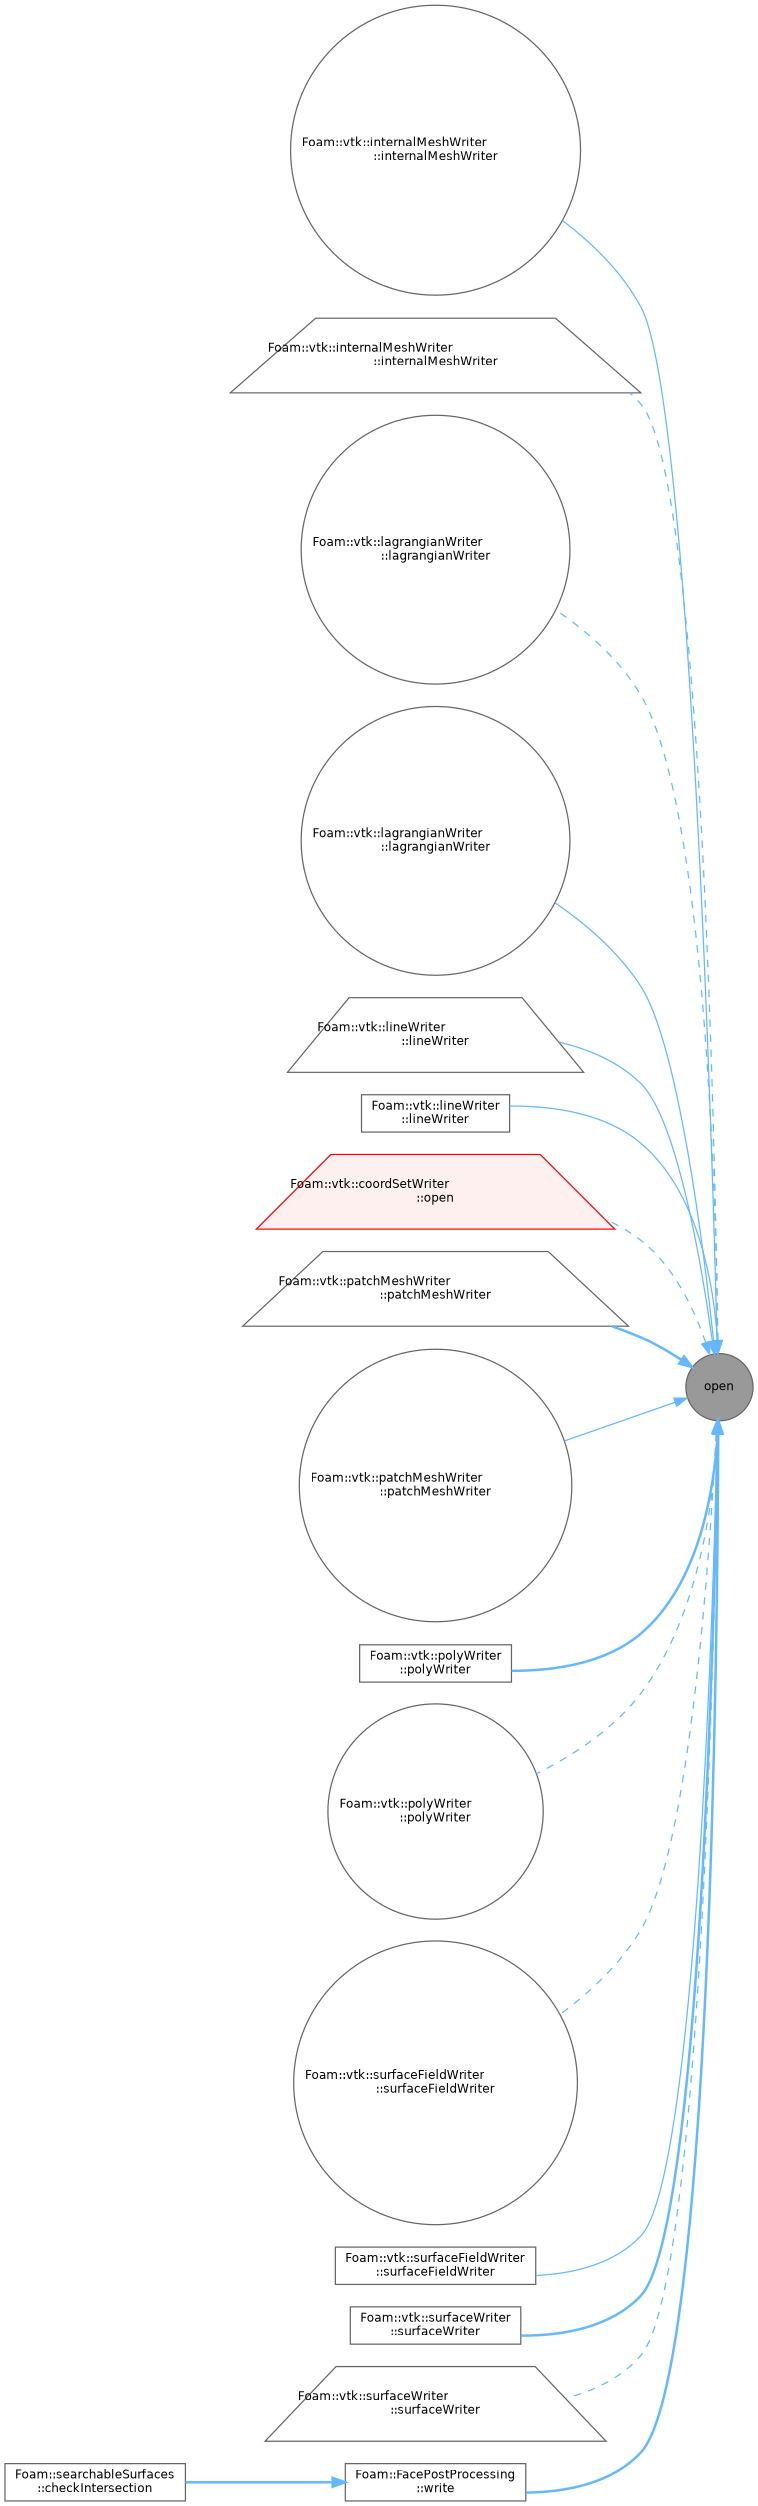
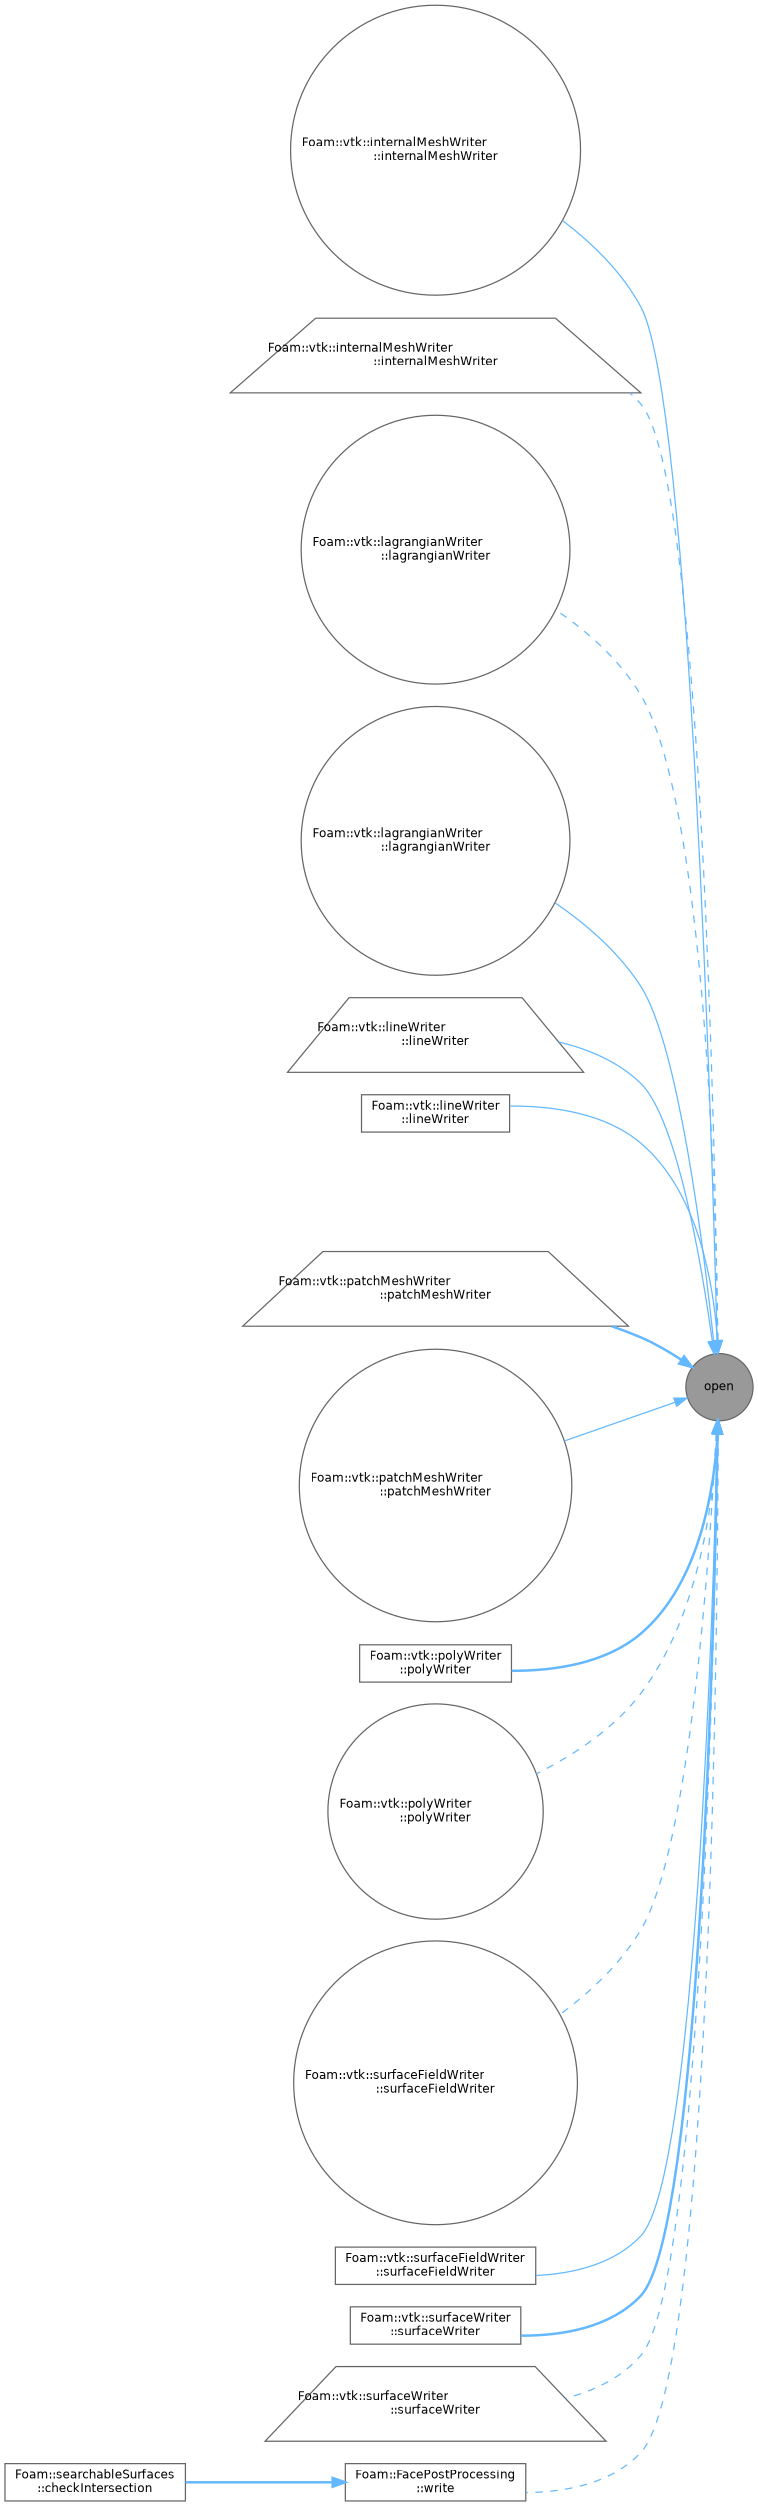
  digraph {
    rankdir=RL
    node [color=grey40 fillcolor=white fontname=Helvetica fontsize=10 shape=circle style=filled]
    edge [color=steelblue1 dir=back fontname=Helvetica fontsize=10 labelfontname=Helvetica labelfontsize=10 style=dashed]
    n1 [color=gray40 fillcolor=grey60 fontcolor=black height=0.2 label=open width=0.4]
    n2 [height=0.2 label="Foam::vtk::internalMeshWriter\l::internalMeshWriter" width=0.4]
    n3 [height=0.2 label="Foam::vtk::internalMeshWriter\l::internalMeshWriter" shape=trapezium width=0.4]
    n4 [height=0.2 label="Foam::vtk::lagrangianWriter\l::lagrangianWriter" width=0.4]
    n5 [height=0.2 label="Foam::vtk::lagrangianWriter\l::lagrangianWriter" width=0.4]
    n6 [height=0.2 label="Foam::vtk::lineWriter\l::lineWriter" shape=trapezium width=0.4]
    n7 [height=0.2 label="Foam::vtk::lineWriter\l::lineWriter" shape=box width=0.4]
-   n8 [color=red fillcolor="#FFF0F0" height=0.2 label="Foam::vtk::coordSetWriter\l::open" shape=trapezium width=0.4]
    n9 [height=0.2 label="Foam::vtk::patchMeshWriter\l::patchMeshWriter" shape=trapezium width=0.4]
    n10 [height=0.2 label="Foam::vtk::patchMeshWriter\l::patchMeshWriter" width=0.4]
    n11 [height=0.2 label="Foam::vtk::polyWriter\l::polyWriter" shape=box width=0.4]
    n12 [height=0.2 label="Foam::vtk::polyWriter\l::polyWriter" width=0.4]
    n13 [height=0.2 label="Foam::vtk::surfaceFieldWriter\l::surfaceFieldWriter" width=0.4]
    n14 [height=0.2 label="Foam::vtk::surfaceFieldWriter\l::surfaceFieldWriter" shape=box width=0.4]
    n15 [height=0.2 label="Foam::vtk::surfaceWriter\l::surfaceWriter" shape=box width=0.4]
    n16 [height=0.2 label="Foam::vtk::surfaceWriter\l::surfaceWriter" shape=trapezium width=0.4]
    n17 [height=0.2 label="Foam::FacePostProcessing\l::write" shape=box width=0.4]
    n18 [height=0.2 label="Foam::searchableSurfaces\l::checkIntersection" shape=box width=0.4]
    n1 -> n2 [style=solid]
    n1 -> n3
    n1 -> n4
    n1 -> n5 [style=solid]
    n1 -> n6 [style=solid]
    n1 -> n7 [style=solid]
-   n1 -> n8
    n1 -> n9 [style=bold]
    n1 -> n10 [style=solid]
    n1 -> n11 [style=bold]
    n1 -> n12
    n1 -> n13
    n1 -> n14 [style=solid]
    n1 -> n15 [style=bold]
    n1 -> n16
-   n1 -> n17 [style=bold]
+   n1 -> n17
    n17 -> n18 [style=bold]
  }
